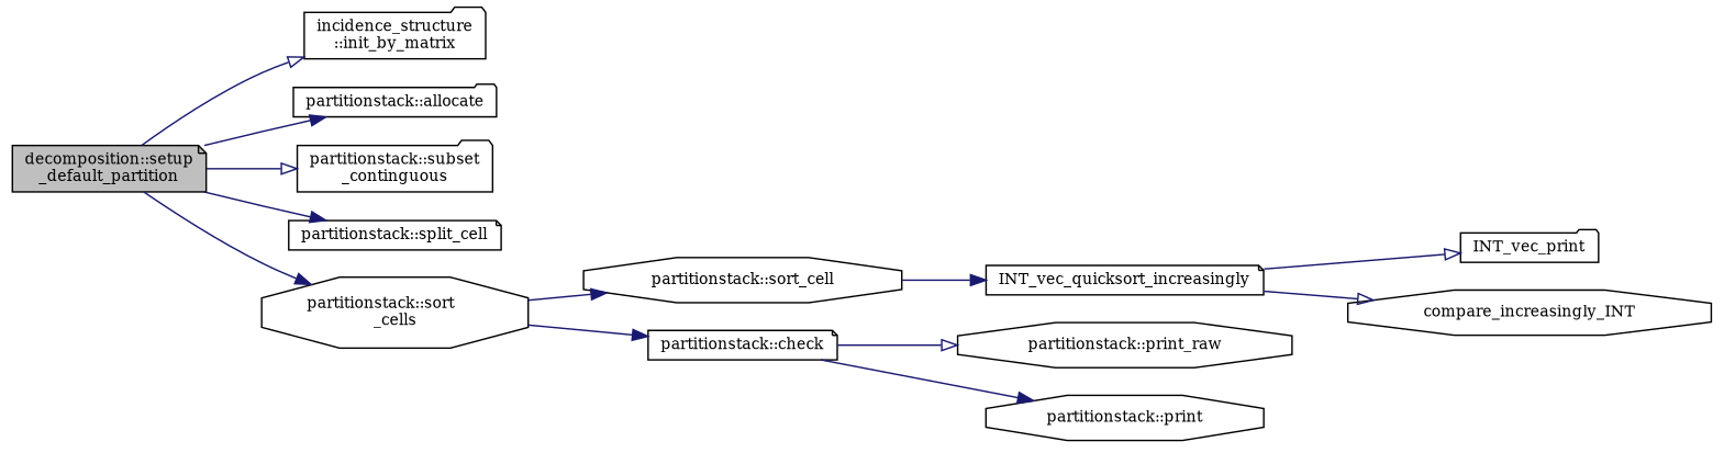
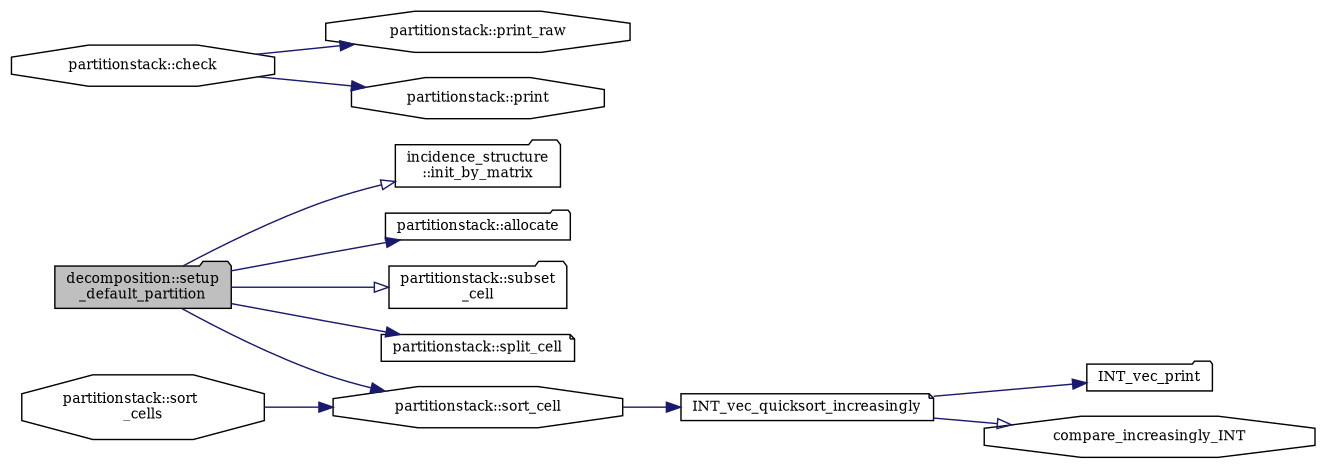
  digraph {
    fontname="DejaVu Serif"
    rankdir=LR
    node [color=black fillcolor=white fontname="DejaVu Serif" fontsize=10 shape=folder style=filled]
    edge [arrowhead=normal color=midnightblue fontname="DejaVu Serif" fontsize=10 labelfontname=Helvetica labelfontsize=10 style=solid]
-   n1 [fillcolor=grey75 fontcolor=black height=0.2 label="decomposition::setup\l_default_partition" shape=note width=0.4]
+   n1 [fillcolor=grey75 fontcolor=black height=0.2 label="decomposition::setup\l_default_partition" width=0.4]
    n2 [height=0.2 label="incidence_structure\l::init_by_matrix" width=0.4]
    n3 [height=0.2 label="partitionstack::allocate" width=0.4]
-   n4 [height=0.2 label="partitionstack::subset\l_continguous" width=0.4]
+   n4 [height=0.2 label="partitionstack::subset\l_cell" width=0.4]
    n5 [height=0.2 label="partitionstack::split_cell" shape=note width=0.4]
    n6 [height=0.2 label="partitionstack::sort\l_cells" shape=octagon width=0.4]
    n7 [height=0.2 label="partitionstack::sort_cell" shape=octagon width=0.4]
-   n8 [height=0.2 label="partitionstack::check" shape=note width=0.4]
+   n8 [height=0.2 label="partitionstack::check" shape=octagon width=0.4]
    n9 [height=0.2 label=INT_vec_quicksort_increasingly shape=note width=0.4]
    n10 [height=0.2 label="partitionstack::print_raw" shape=octagon width=0.4]
    n11 [height=0.2 label="partitionstack::print" shape=octagon width=0.4]
    n12 [height=0.2 label=INT_vec_print width=0.4]
    n13 [height=0.2 label=compare_increasingly_INT shape=octagon width=0.4]
    n1 -> n2 [arrowhead=onormal]
    n1 -> n3
    n1 -> n4 [arrowhead=onormal]
    n1 -> n5
-   n1 -> n6
+   n1 -> n7
    n6 -> n7
-   n6 -> n8
    n7 -> n9
-   n8 -> n10 [arrowhead=onormal]
+   n8 -> n10
    n8 -> n11
-   n9 -> n12 [arrowhead=onormal]
+   n9 -> n12
    n9 -> n13 [arrowhead=onormal]
  }
